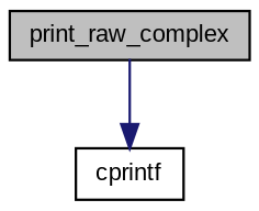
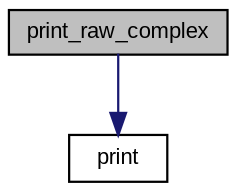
  digraph {
    rankdir=TB
    fontname="Liberation Sans"
    node [color=black fontname="Liberation Sans" fontsize=10 shape=record style=filled]
    n1 [fillcolor=grey75 fontcolor=black height=0.2 label=print_raw_complex width=0.4]
-   n2 [fillcolor=white height=0.2 label=cprintf width=0.4]
+   n2 [fillcolor=white height=0.2 label=print width=0.4]
    n1 -> n2 [color=midnightblue fontname="Liberation Sans" fontsize=10 labelfontname=Helvetica labelfontsize=10 style=solid]
  }
